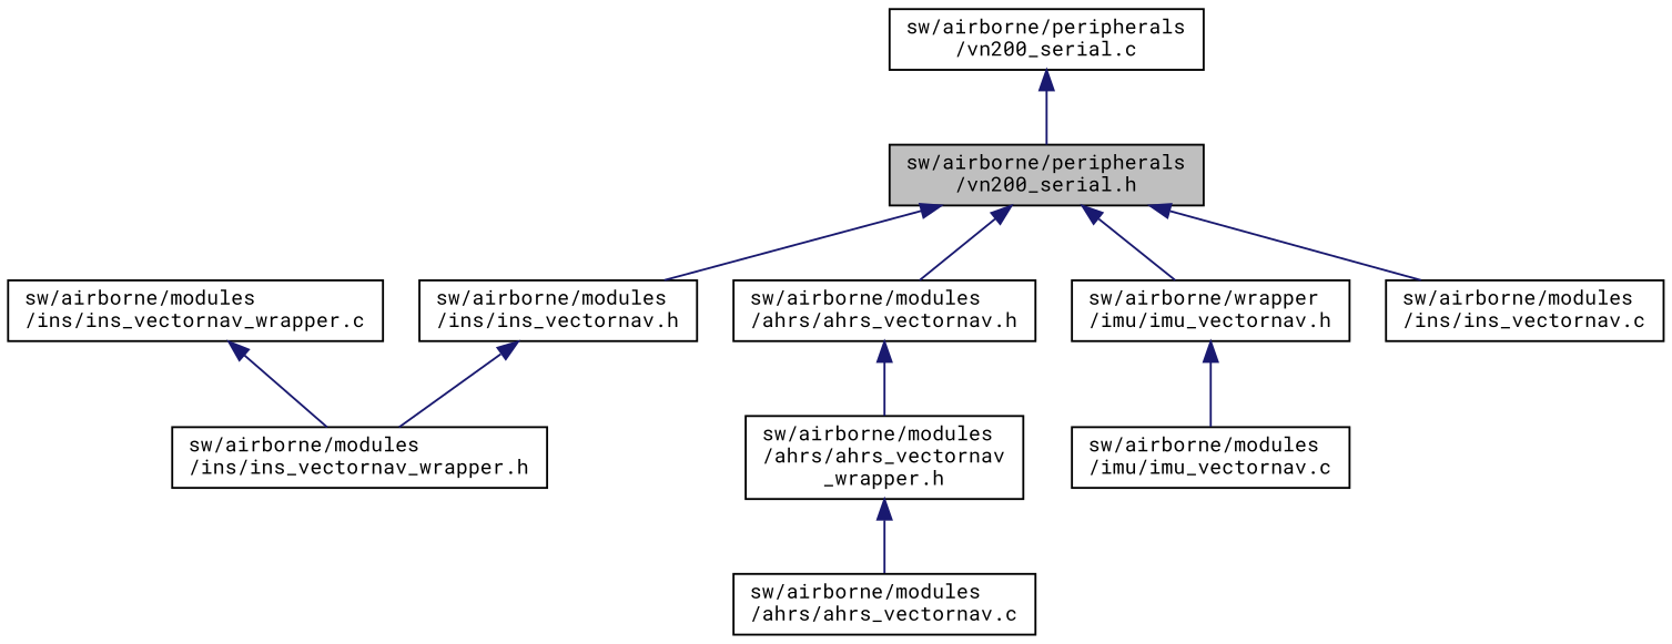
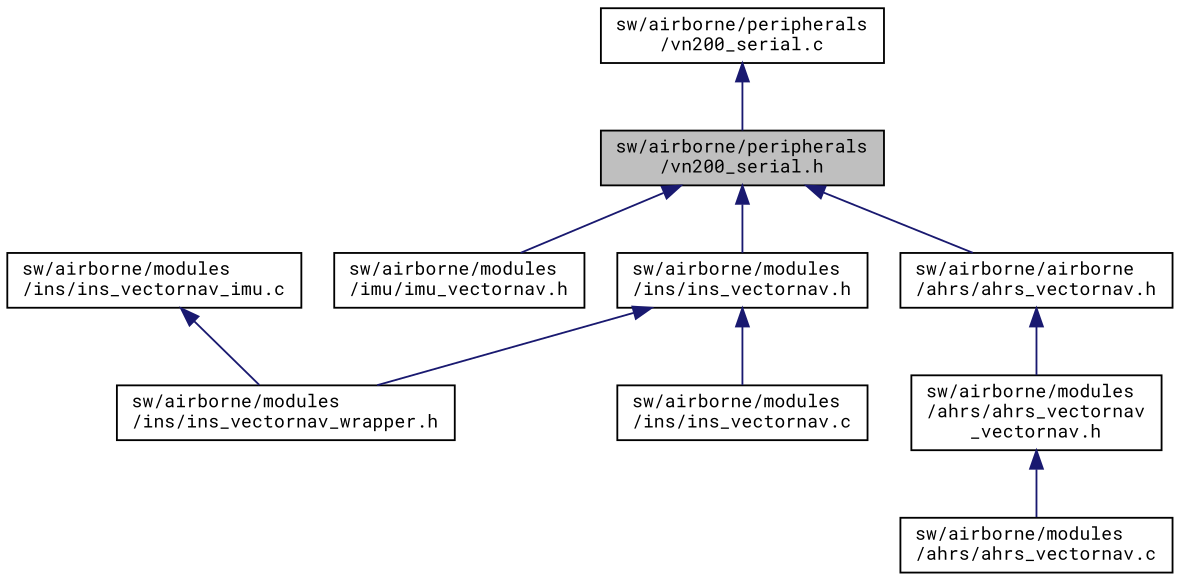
  digraph {
    fontname="Roboto Mono"
    node [color=black fillcolor=white fontname="Roboto Mono" fontsize=10 shape=record style=filled]
    edge [color=midnightblue dir=back fontname="Roboto Mono" fontsize=10 labelfontname=FreeSans labelfontsize=10 style=solid]
    n1 [fillcolor=grey75 fontcolor=black height=0.2 label="sw/airborne/peripherals\l/vn200_serial.h" width=0.4]
-   n2 [height=0.2 label="sw/airborne/modules\l/ahrs/ahrs_vectornav.h" width=0.4]
-   n3 [height=0.2 label="sw/airborne/wrapper\l/imu/imu_vectornav.h" width=0.4]
+   n2 [height=0.2 label="sw/airborne/airborne\l/ahrs/ahrs_vectornav.h" width=0.4]
+   n3 [height=0.2 label="sw/airborne/modules\l/imu/imu_vectornav.h" width=0.4]
    n4 [height=0.2 label="sw/airborne/modules\l/ins/ins_vectornav.h" width=0.4]
-   n5 [height=0.2 label="sw/airborne/modules\l/ahrs/ahrs_vectornav\l_wrapper.h" width=0.4]
-   n6 [height=0.2 label="sw/airborne/modules\l/imu/imu_vectornav.c" width=0.4]
+   n5 [height=0.2 label="sw/airborne/modules\l/ahrs/ahrs_vectornav\l_vectornav.h" width=0.4]
    n7 [height=0.2 label="sw/airborne/modules\l/ins/ins_vectornav.c" width=0.4]
    n8 [height=0.2 label="sw/airborne/modules\l/ins/ins_vectornav_wrapper.h" width=0.4]
    n9 [height=0.2 label="sw/airborne/peripherals\l/vn200_serial.c" width=0.4]
    n10 [height=0.2 label="sw/airborne/modules\l/ahrs/ahrs_vectornav.c" width=0.4]
-   n11 [height=0.2 label="sw/airborne/modules\l/ins/ins_vectornav_wrapper.c" width=0.4]
+   n11 [height=0.2 label="sw/airborne/modules\l/ins/ins_vectornav_imu.c" width=0.4]
    n1 -> n2
    n1 -> n3
    n1 -> n4
    n2 -> n5
-   n3 -> n6
-   n1 -> n7
+   n4 -> n7
    n4 -> n8
    n5 -> n10
    n9 -> n1
    n11 -> n8
  }
